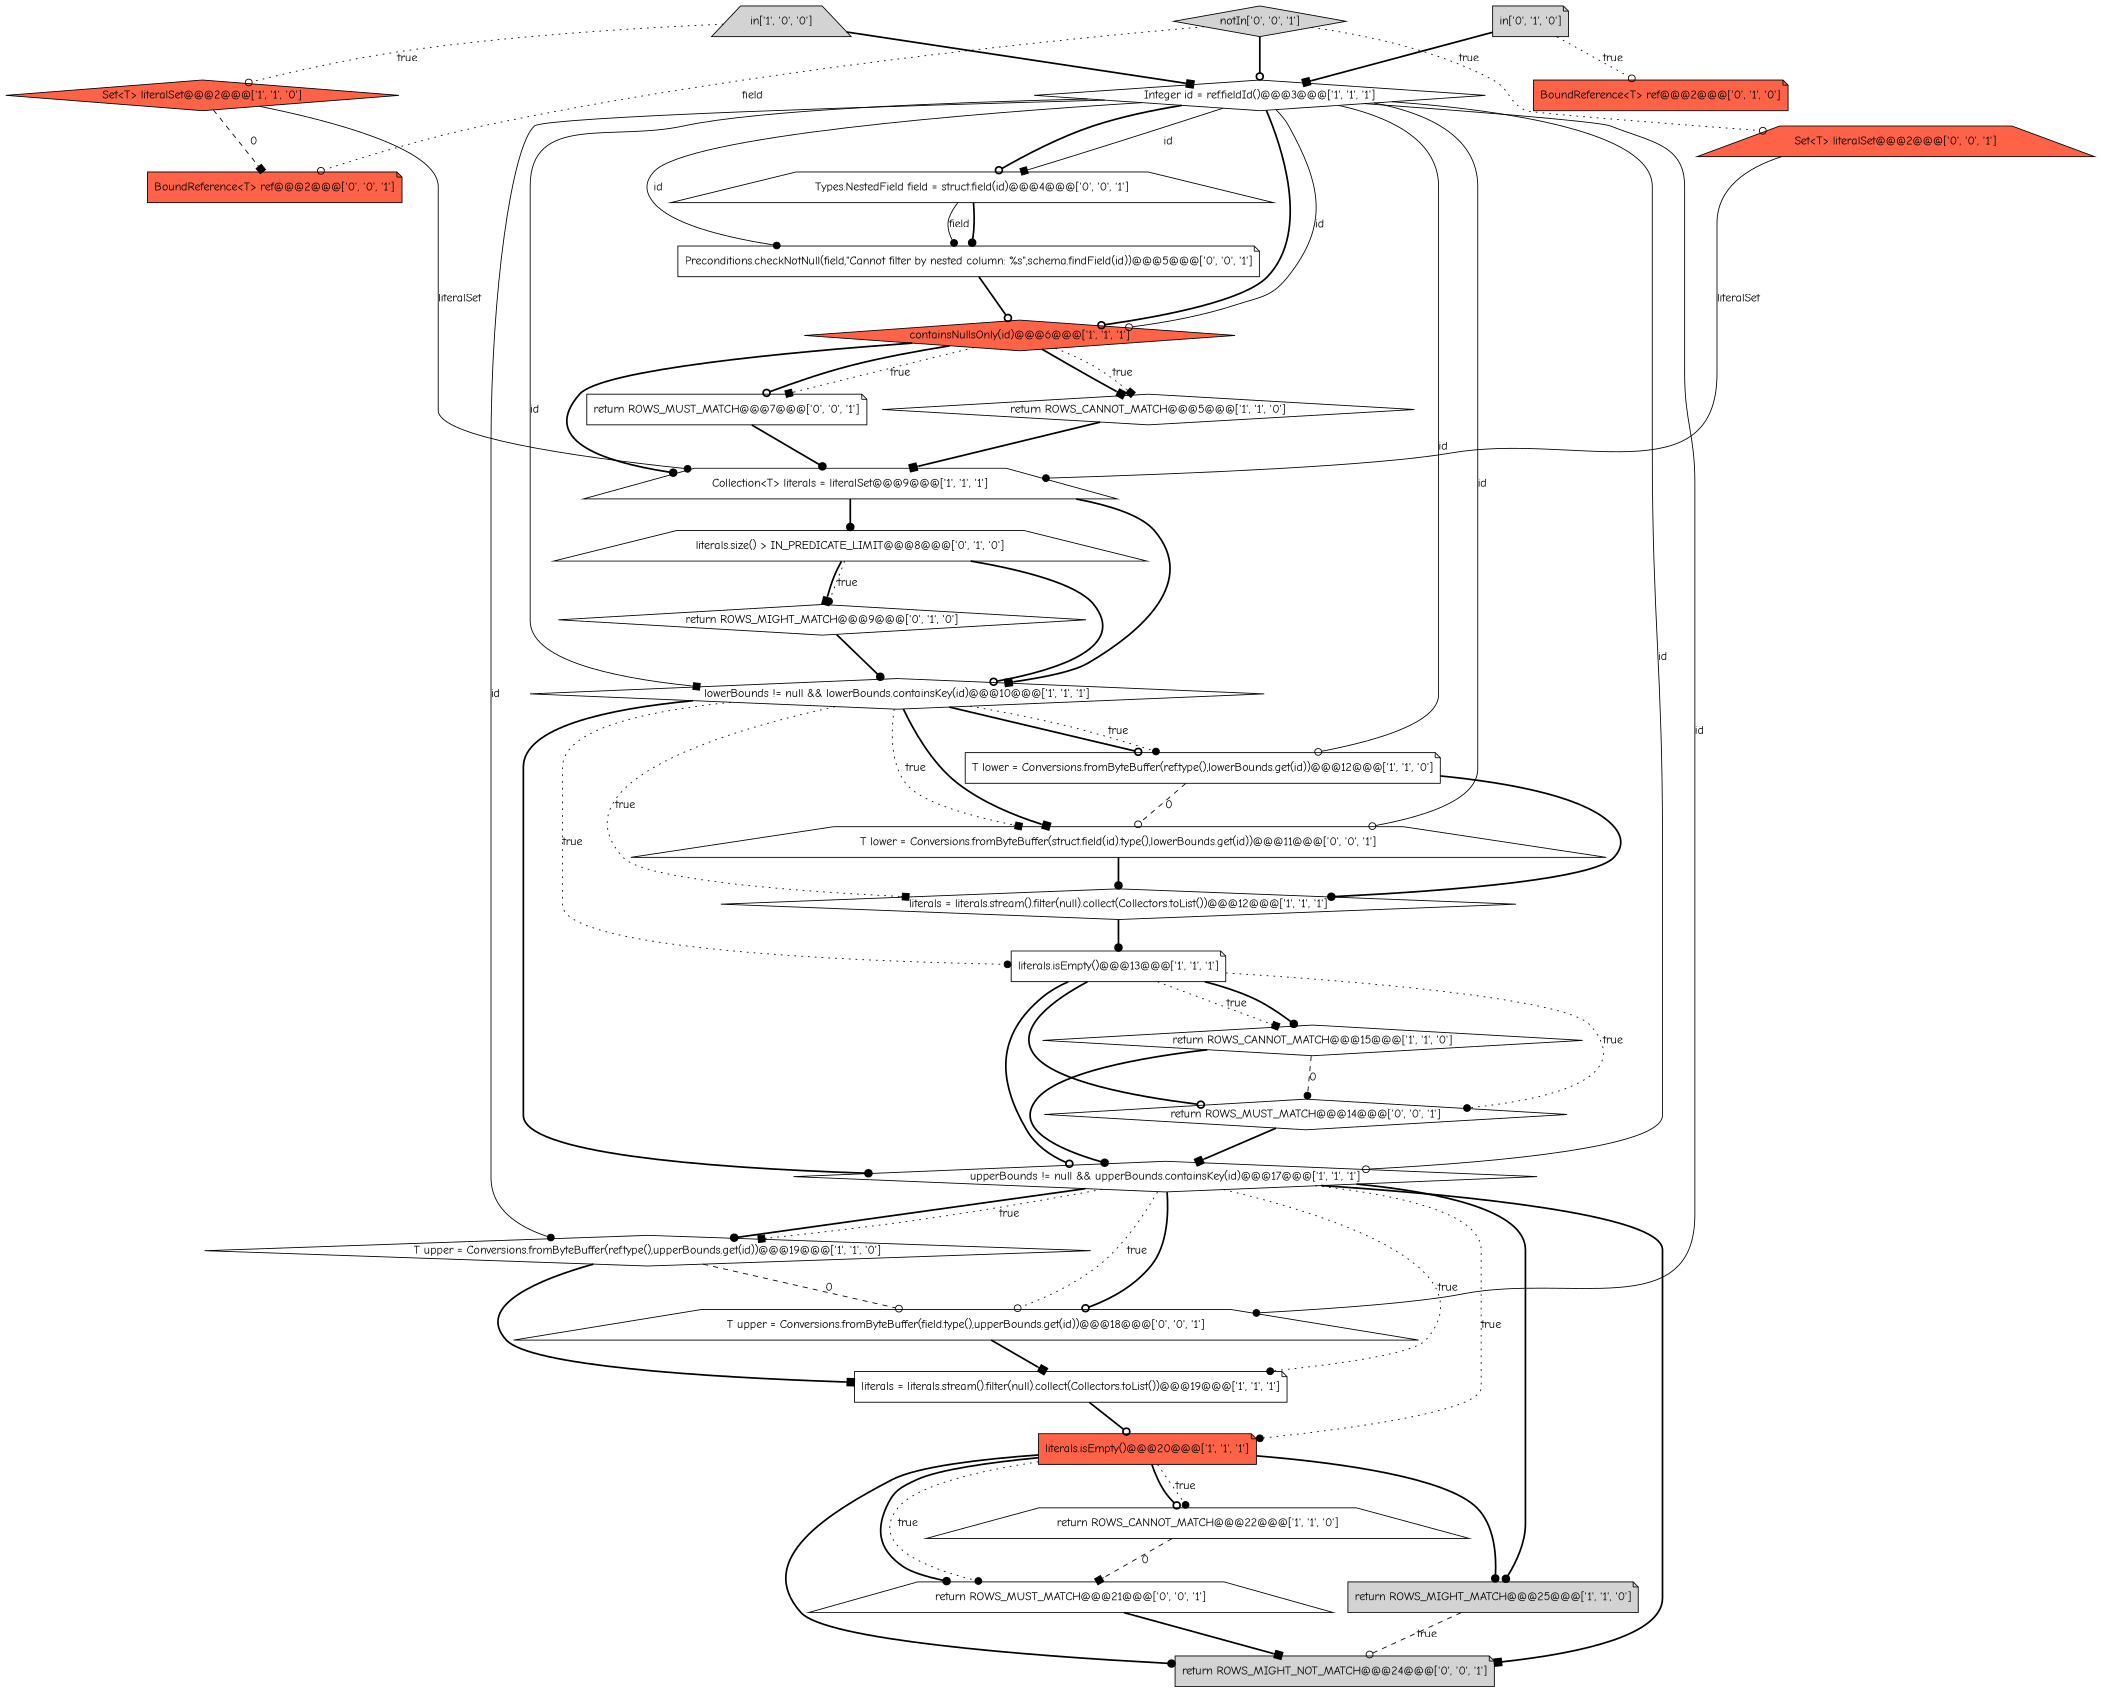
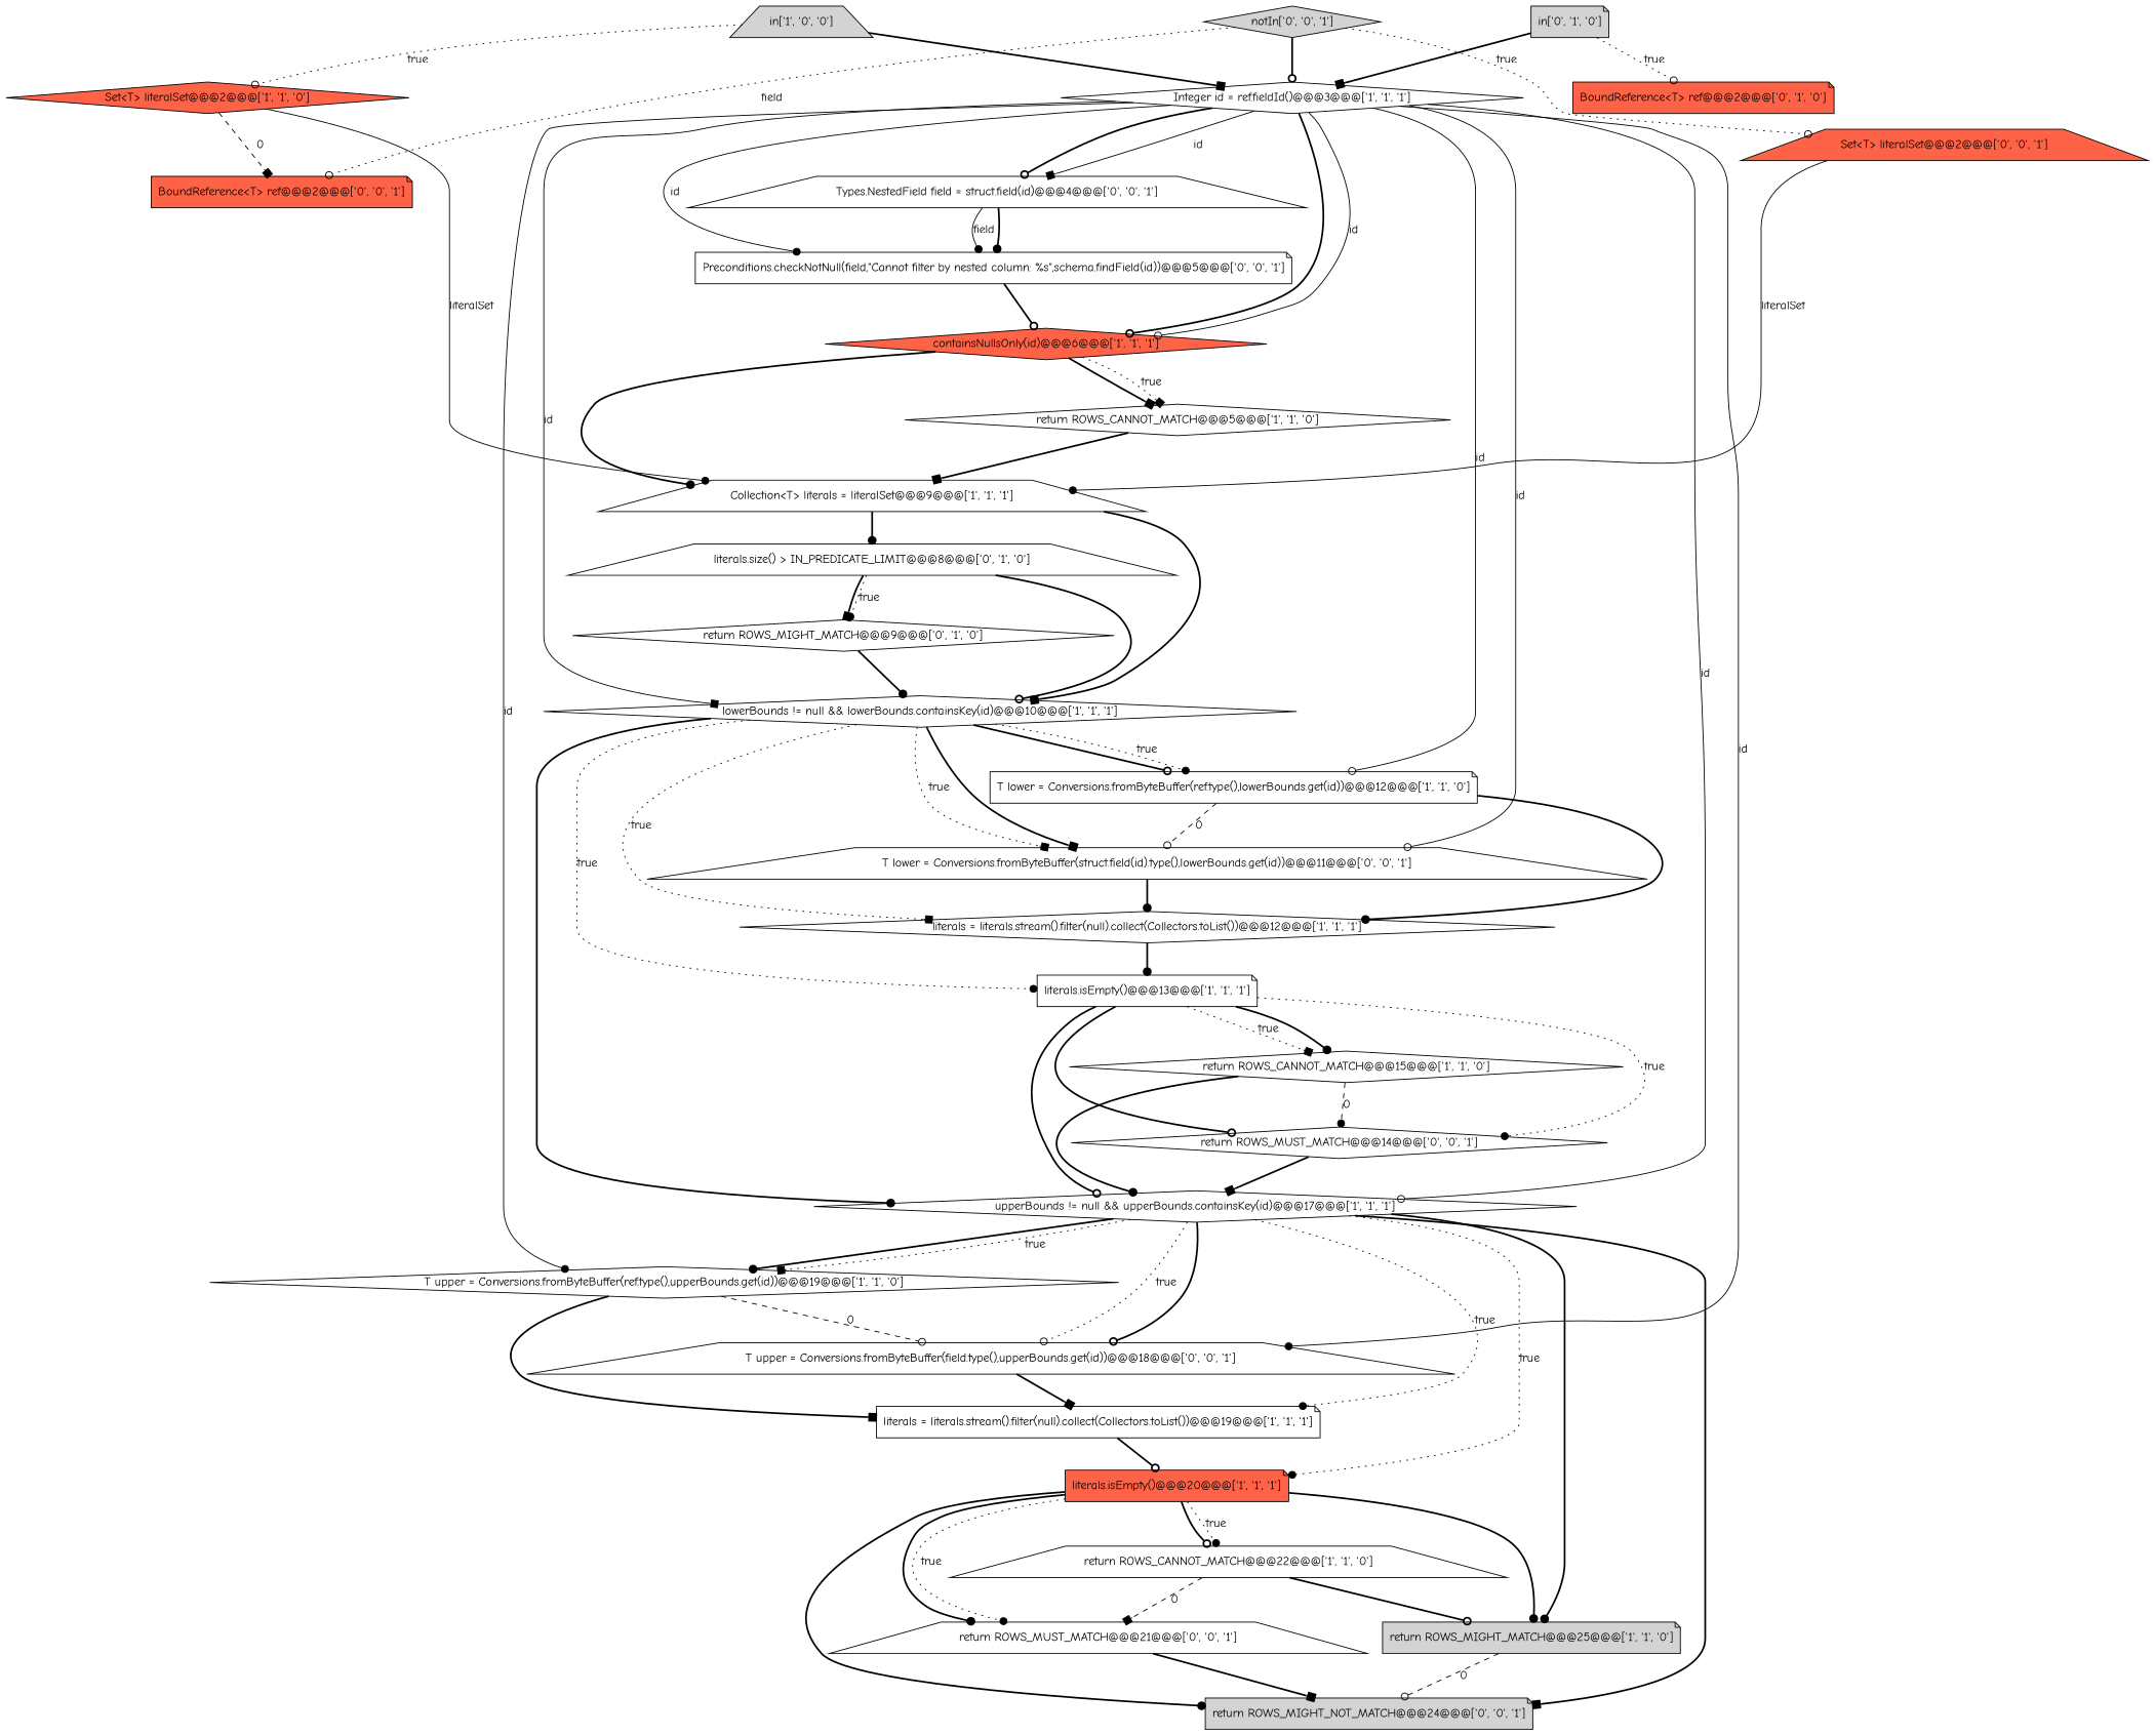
  digraph {
    fontname="Comic Neue"
    node [fillcolor=white fontname="Comic Neue" shape=diamond style=filled]
    edge [arrowhead=dot fontname="Comic Neue" style=bold]
    n1 [fillcolor=lightgray label="return ROWS_MIGHT_MATCH@@@25@@@['1', '1', '0']" shape=note]
    n2 [fillcolor=lightgray label="return ROWS_MIGHT_NOT_MATCH@@@24@@@['0', '0', '1']" shape=note]
    n3 [fillcolor=lightgray label="in['1', '0', '0']" shape=trapezium]
    n4 [label="Integer id = ref.fieldId()@@@3@@@['1', '1', '1']"]
    n5 [fillcolor=tomato label="Set<T> literalSet@@@2@@@['1', '1', '0']"]
    n6 [label="Preconditions.checkNotNull(field,\"Cannot filter by nested column: %s\",schema.findField(id))@@@5@@@['0', '0', '1']" shape=note]
    n7 [fillcolor=tomato label="containsNullsOnly(id)@@@6@@@['1', '1', '1']"]
    n8 [label="T lower = Conversions.fromByteBuffer(struct.field(id).type(),lowerBounds.get(id))@@@11@@@['0', '0', '1']" shape=trapezium]
    n9 [label="T upper = Conversions.fromByteBuffer(ref.type(),upperBounds.get(id))@@@19@@@['1', '1', '0']"]
    n10 [label="T upper = Conversions.fromByteBuffer(field.type(),upperBounds.get(id))@@@18@@@['0', '0', '1']" shape=trapezium]
    n11 [label="upperBounds != null && upperBounds.containsKey(id)@@@17@@@['1', '1', '1']"]
    n12 [label="T lower = Conversions.fromByteBuffer(ref.type(),lowerBounds.get(id))@@@12@@@['1', '1', '0']" shape=note]
    n13 [label="lowerBounds != null && lowerBounds.containsKey(id)@@@10@@@['1', '1', '1']"]
    n14 [label="Types.NestedField field = struct.field(id)@@@4@@@['0', '0', '1']" shape=trapezium]
    n15 [label="Collection<T> literals = literalSet@@@9@@@['1', '1', '1']" shape=trapezium]
    n16 [fillcolor=tomato label="BoundReference<T> ref@@@2@@@['0', '0', '1']" shape=note]
-   n17 [label="return ROWS_MUST_MATCH@@@7@@@['0', '0', '1']" shape=note]
    n18 [label="return ROWS_CANNOT_MATCH@@@5@@@['1', '1', '0']"]
    n19 [label="return ROWS_MUST_MATCH@@@21@@@['0', '0', '1']" shape=trapezium]
    n20 [label="literals.size() > IN_PREDICATE_LIMIT@@@8@@@['0', '1', '0']" shape=trapezium]
    n21 [label="literals = literals.stream().filter(null).collect(Collectors.toList())@@@12@@@['1', '1', '1']"]
    n22 [label="literals.isEmpty()@@@13@@@['1', '1', '1']" shape=note]
    n23 [label="literals = literals.stream().filter(null).collect(Collectors.toList())@@@19@@@['1', '1', '1']" shape=note]
    n24 [fillcolor=tomato label="literals.isEmpty()@@@20@@@['1', '1', '1']" shape=note]
    n25 [label="return ROWS_CANNOT_MATCH@@@22@@@['1', '1', '0']" shape=trapezium]
    n26 [label="return ROWS_MUST_MATCH@@@14@@@['0', '0', '1']"]
    n27 [label="return ROWS_MIGHT_MATCH@@@9@@@['0', '1', '0']"]
    n28 [fillcolor=lightgray label="in['0', '1', '0']" shape=note]
    n29 [fillcolor=tomato label="BoundReference<T> ref@@@2@@@['0', '1', '0']" shape=note]
    n30 [label="return ROWS_CANNOT_MATCH@@@15@@@['1', '1', '0']"]
    n31 [fillcolor=lightgray label="notIn['0', '0', '1']"]
    n32 [fillcolor=tomato label="Set<T> literalSet@@@2@@@['0', '0', '1']" shape=trapezium]
-   n1 -> n2 [arrowhead=odot label=true style=dashed]
+   n1 -> n2 [arrowhead=odot label=0 style=dashed]
    n3 -> n4 [arrowhead=box]
    n3 -> n5 [arrowhead=odot label=true style=dotted]
    n4 -> n6 [label=id style=solid]
    n4 -> n7 [arrowhead=odot]
    n4 -> n7 [arrowhead=odot label=id style=solid]
    n4 -> n8 [arrowhead=odot label=id style=solid]
    n4 -> n9 [label=id style=solid]
    n4 -> n10 [label=id style=solid]
    n4 -> n11 [arrowhead=odot label=id style=solid]
    n4 -> n12 [arrowhead=odot label=id style=solid]
    n4 -> n13 [arrowhead=box label=id style=solid]
    n4 -> n14 [arrowhead=odot]
    n4 -> n14 [arrowhead=box label=id style=solid]
    n5 -> n15 [label=literalSet style=solid]
    n5 -> n16 [arrowhead=box label=0 style=dashed]
    n6 -> n7 [arrowhead=odot]
    n7 -> n15
-   n7 -> n17 [arrowhead=odot]
-   n7 -> n17 [arrowhead=box label=true style=dotted]
    n7 -> n18 [arrowhead=box]
    n7 -> n18 [arrowhead=box label=true style=dotted]
    n8 -> n21
    n9 -> n10 [arrowhead=odot label=0 style=dashed]
    n9 -> n23 [arrowhead=box]
    n10 -> n23 [arrowhead=box]
    n11 -> n1
    n11 -> n2 [arrowhead=box]
    n11 -> n9
    n11 -> n9 [arrowhead=box label=true style=dotted]
    n11 -> n10 [arrowhead=odot label=true style=dotted]
    n11 -> n10 [arrowhead=odot]
    n11 -> n23 [label=true style=dotted]
    n11 -> n24 [label=true style=dotted]
    n12 -> n8 [arrowhead=odot label=0 style=dashed]
    n12 -> n21
    n13 -> n8 [arrowhead=box]
    n13 -> n8 [arrowhead=box label=true style=dotted]
    n13 -> n11
    n13 -> n12 [arrowhead=odot]
    n13 -> n12 [label=true style=dotted]
    n13 -> n21 [arrowhead=box label=true style=dotted]
    n13 -> n22 [label=true style=dotted]
    n14 -> n6
    n14 -> n6 [label=field style=solid]
    n15 -> n13 [arrowhead=box]
    n15 -> n20
-   n17 -> n15
    n18 -> n15 [arrowhead=box]
    n19 -> n2 [arrowhead=box]
    n20 -> n13 [arrowhead=odot]
    n20 -> n27 [label=true style=dotted]
    n20 -> n27 [arrowhead=box]
    n21 -> n22
    n22 -> n11 [arrowhead=odot]
    n22 -> n26 [arrowhead=odot]
    n22 -> n26 [label=true style=dotted]
    n22 -> n30 [arrowhead=box label=true style=dotted]
    n22 -> n30
    n23 -> n24 [arrowhead=odot]
    n24 -> n1
    n24 -> n2
    n24 -> n19 [label=true style=dotted]
    n24 -> n19
    n24 -> n25 [label=true style=dotted]
    n24 -> n25 [arrowhead=odot]
+   n25 -> n1 [arrowhead=odot]
    n25 -> n19 [arrowhead=box label=0 style=dashed]
    n26 -> n11 [arrowhead=box]
    n27 -> n13
    n28 -> n4 [arrowhead=box]
    n28 -> n29 [arrowhead=odot label=true style=dotted]
    n30 -> n11
    n30 -> n26 [label=0 style=dashed]
    n31 -> n4 [arrowhead=odot]
    n31 -> n16 [arrowhead=odot label=field style=dotted]
    n31 -> n32 [arrowhead=odot label=true style=dotted]
    n32 -> n15 [label=literalSet style=solid]
  }
